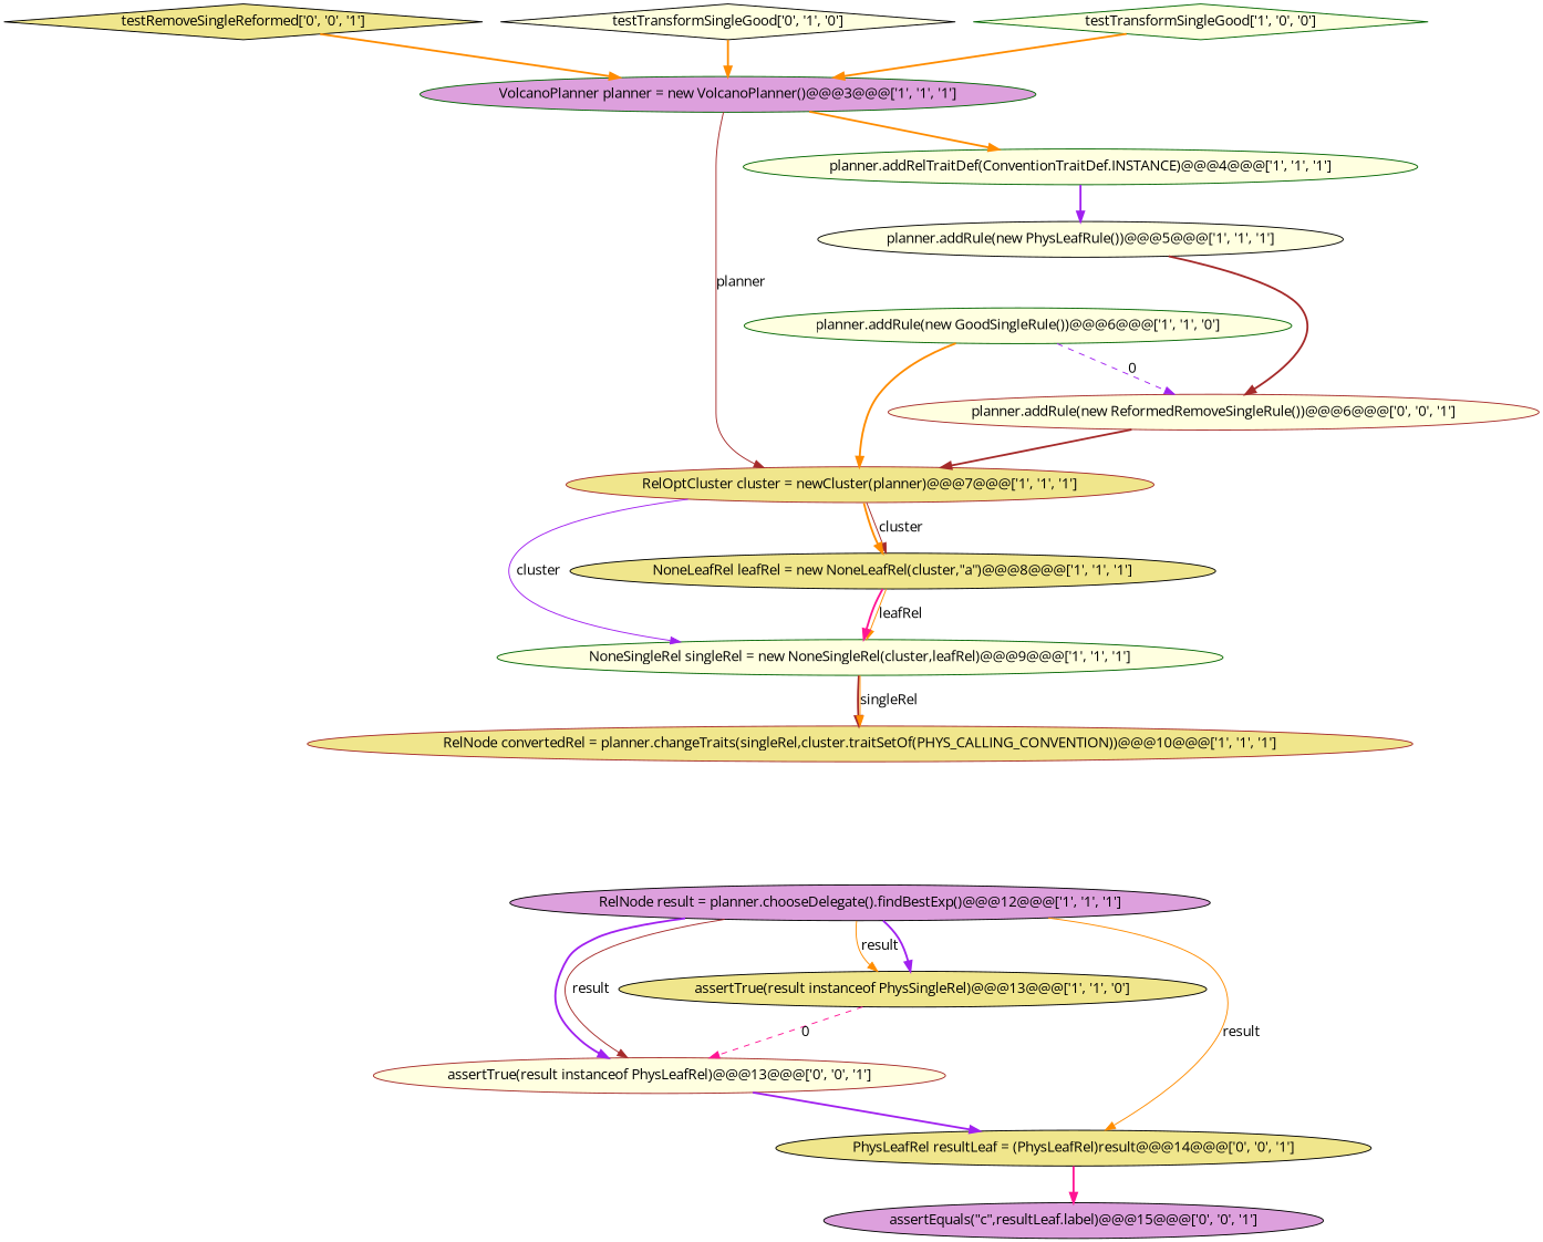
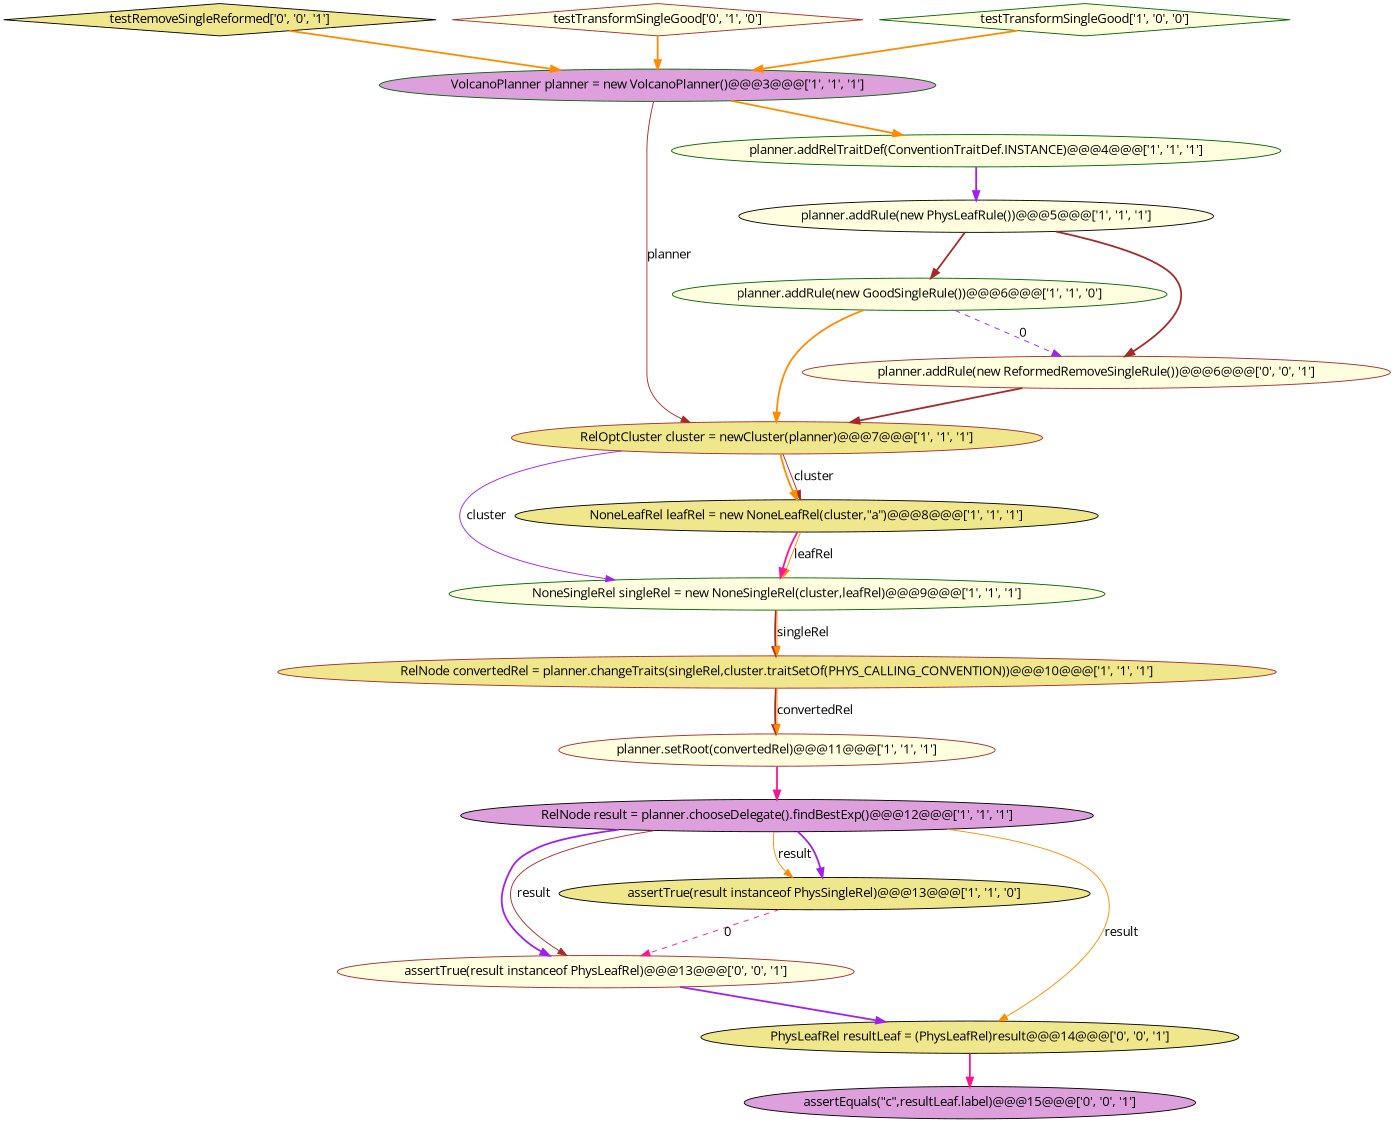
  digraph {
    fontname="Open Sans"
    node [color=black fillcolor=lightyellow fontname="Open Sans" shape=ellipse style=filled]
    edge [color=darkorange fontname="Open Sans" style=bold]
    n1 [color=brown label="assertTrue(result instanceof PhysLeafRel)@@@13@@@['0', '0', '1']"]
    n2 [fillcolor=khaki label="PhysLeafRel resultLeaf = (PhysLeafRel)result@@@14@@@['0', '0', '1']"]
    n3 [fillcolor=plum label="assertEquals(\"c\",resultLeaf.label)@@@15@@@['0', '0', '1']"]
    n4 [label="planner.addRule(new PhysLeafRule())@@@5@@@['1', '1', '1']"]
    n5 [color=brown label="planner.addRule(new ReformedRemoveSingleRule())@@@6@@@['0', '0', '1']"]
    n6 [color=darkgreen label="planner.addRule(new GoodSingleRule())@@@6@@@['1', '1', '0']"]
    n7 [color=brown fillcolor=khaki label="RelOptCluster cluster = newCluster(planner)@@@7@@@['1', '1', '1']"]
    n8 [color=darkgreen label="NoneSingleRel singleRel = new NoneSingleRel(cluster,leafRel)@@@9@@@['1', '1', '1']"]
    n9 [fillcolor=khaki label="NoneLeafRel leafRel = new NoneLeafRel(cluster,\"a\")@@@8@@@['1', '1', '1']"]
    n10 [color=brown fillcolor=khaki label="RelNode convertedRel = planner.changeTraits(singleRel,cluster.traitSetOf(PHYS_CALLING_CONVENTION))@@@10@@@['1', '1', '1']"]
+   n11 [color=brown label="planner.setRoot(convertedRel)@@@11@@@['1', '1', '1']"]
    n12 [fillcolor=plum label="RelNode result = planner.chooseDelegate().findBestExp()@@@12@@@['1', '1', '1']"]
    n13 [fillcolor=khaki label="assertTrue(result instanceof PhysSingleRel)@@@13@@@['1', '1', '0']"]
    n14 [color=darkgreen fillcolor=plum label="VolcanoPlanner planner = new VolcanoPlanner()@@@3@@@['1', '1', '1']"]
    n15 [color=darkgreen label="planner.addRelTraitDef(ConventionTraitDef.INSTANCE)@@@4@@@['1', '1', '1']"]
    n16 [fillcolor=khaki label="testRemoveSingleReformed['0', '0', '1']" shape=diamond]
-   n17 [label="testTransformSingleGood['0', '1', '0']" shape=diamond]
+   n17 [color=brown label="testTransformSingleGood['0', '1', '0']" shape=diamond]
    n18 [color=darkgreen label="testTransformSingleGood['1', '0', '0']" shape=diamond]
    n1 -> n2 [color=purple]
    n2 -> n3 [color=deeppink]
    n4 -> n5 [color=brown]
+   n4 -> n6 [color=brown]
    n5 -> n7 [color=brown]
    n6 -> n5 [color=purple label=0 style=dashed]
    n6 -> n7
    n7 -> n8 [color=purple label=cluster style=solid]
    n7 -> n9 [color=brown label=cluster style=solid]
    n7 -> n9
    n8 -> n10 [color=brown]
    n8 -> n10 [label=singleRel style=solid]
    n9 -> n8 [label=leafRel style=solid]
    n9 -> n8 [color=deeppink]
+   n10 -> n11 [color=brown]
+   n10 -> n11 [label=convertedRel style=solid]
+   n11 -> n12 [color=deeppink]
    n12 -> n1 [color=brown label=result style=solid]
    n12 -> n1 [color=purple]
    n12 -> n2 [label=result style=solid]
    n12 -> n13 [label=result style=solid]
    n12 -> n13 [color=purple]
    n13 -> n1 [color=deeppink label=0 style=dashed]
    n14 -> n7 [color=brown label=planner style=solid]
    n14 -> n15
    n15 -> n4 [color=purple]
    n16 -> n14
    n17 -> n14
    n18 -> n14
  }
